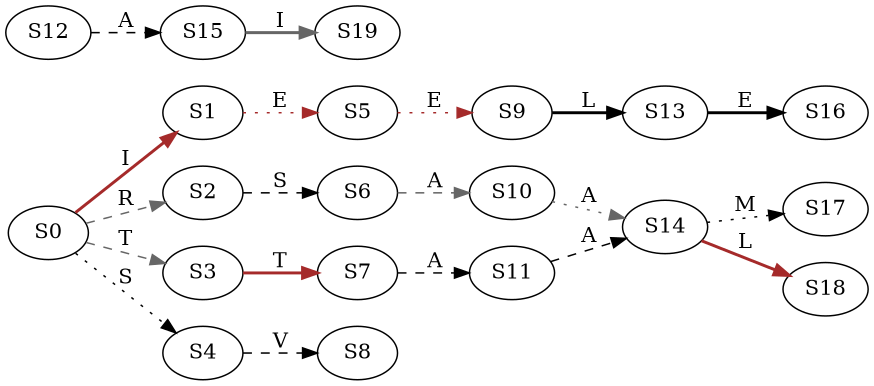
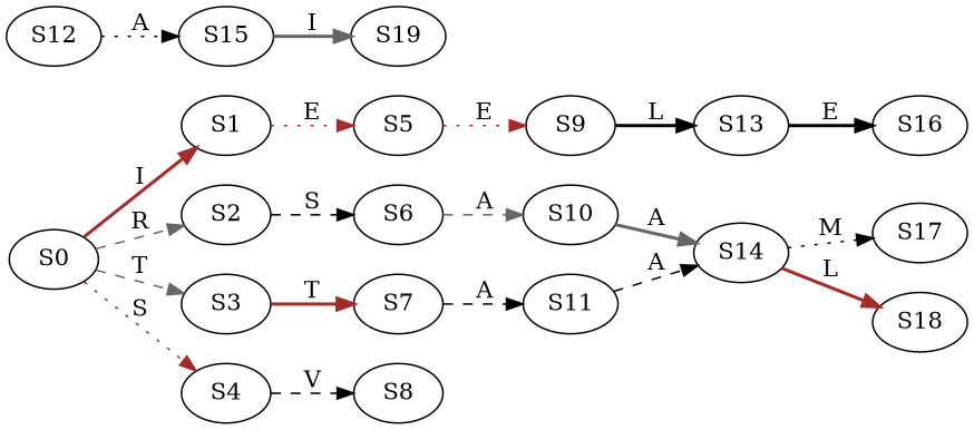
  strict digraph {
    rankdir=LR
    edge [color=black style=dashed]
    S0
    S1
    S2
    S3
    S4
    S5
    S6
    S7
    S8
    S9
    S10
    S11
    S13
    S14
    S12
    S15
    S16
    S17
    S18
    S19
    S0 -> S1 [color=brown label=I style=bold]
    S0 -> S2 [color=gray40 label=R]
    S0 -> S3 [color=gray40 label=T]
-   S0 -> S4 [label=S style=dotted]
+   S0 -> S4 [color=brown label=S style=dotted]
    S1 -> S5 [color=brown label=E style=dotted]
    S2 -> S6 [label=S]
    S3 -> S7 [color=brown label=T style=bold]
    S4 -> S8 [label=V]
    S5 -> S9 [color=brown label=E style=dotted]
    S6 -> S10 [color=gray40 label=A]
    S7 -> S11 [label=A]
    S9 -> S13 [label=L style=bold]
-   S10 -> S14 [color=gray40 label=A style=dotted]
+   S10 -> S14 [color=gray40 label=A style=bold]
    S11 -> S14 [label=A]
    S13 -> S16 [label=E style=bold]
    S14 -> S17 [label=M style=dotted]
    S14 -> S18 [color=brown label=L style=bold]
-   S12 -> S15 [label=A]
+   S12 -> S15 [label=A style=dotted]
    S15 -> S19 [color=gray40 label=I style=bold]
  }
